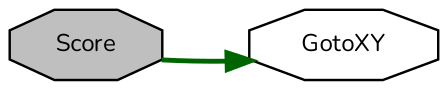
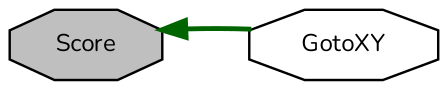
  digraph {
    rankdir=LR
    fontname=Nunito
    node [color=black fontname=Nunito fontsize=10 shape=octagon style=filled]
    n1 [fillcolor=grey75 fontcolor=black height=0.2 label=Score width=0.4]
    n2 [fillcolor=white height=0.2 label=GotoXY width=0.4]
-   n1 -> n2 [color=darkgreen fontname=Nunito fontsize=10 labelfontname=Helvetica labelfontsize=10 style=bold]
+   n2 -> n1 [color=darkgreen fontname=Nunito fontsize=10 labelfontname=Helvetica labelfontsize=10 style=bold]
  }
